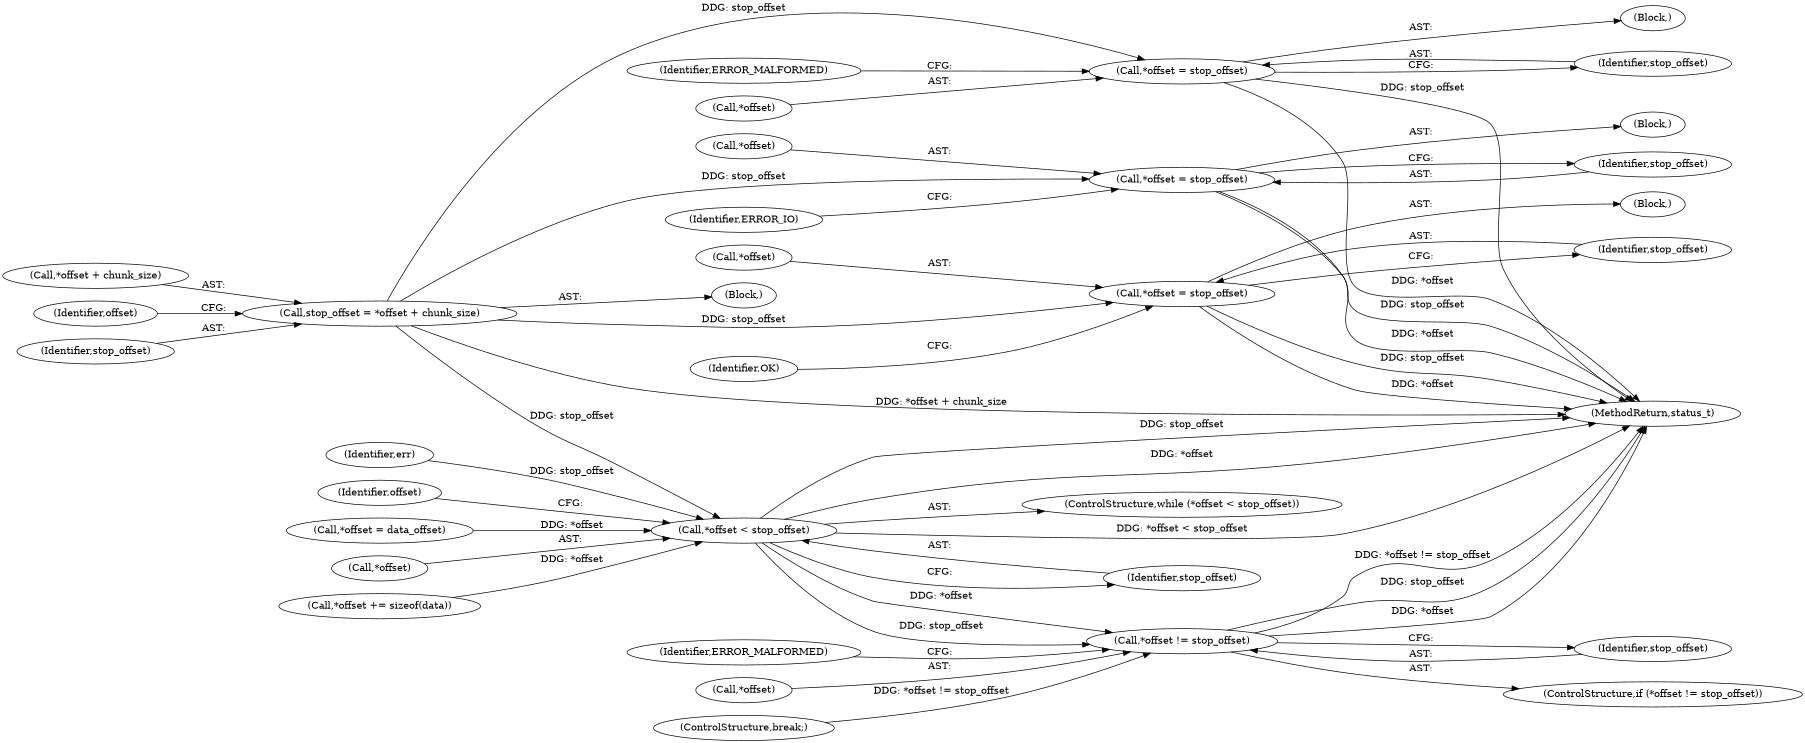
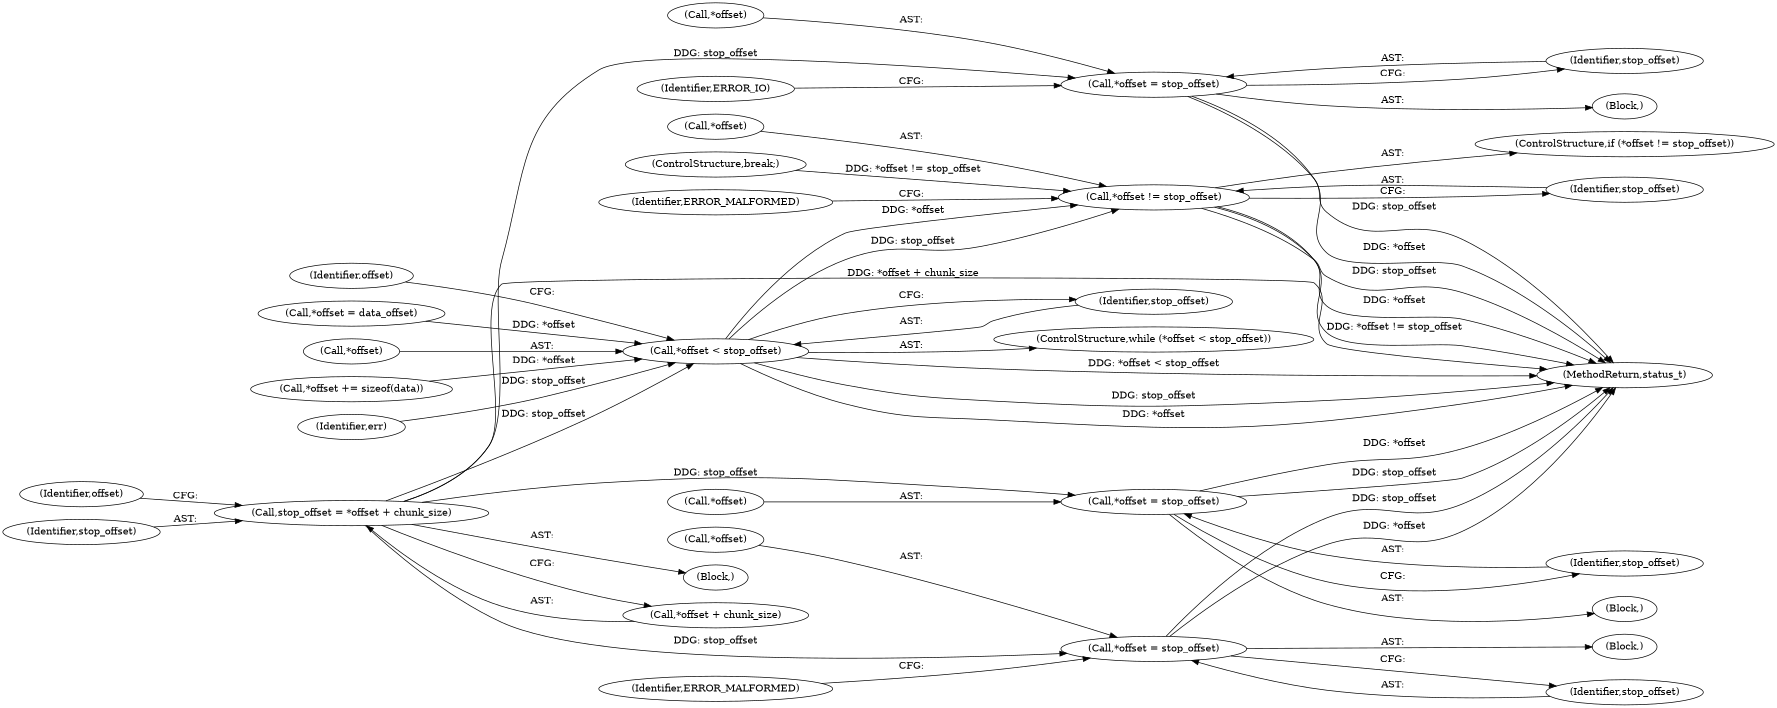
  digraph {
    rankdir=LR
    n1 [label="(Call,stop_offset = *offset + chunk_size)"]
    n2 [label="(Call,*offset = stop_offset)"]
    n3 [label="(Call,*offset = stop_offset)"]
    n4 [label="(Call,*offset = stop_offset)"]
    n5 [label="(Call,*offset < stop_offset)"]
    n6 [label="(MethodReturn,status_t)"]
    n7 [label="(Block,)"]
    n8 [label="(Call,*offset + chunk_size)"]
    n9 [label="(Block,)"]
    n10 [label="(Identifier,stop_offset)"]
    n11 [label="(Identifier,stop_offset)"]
    n12 [label="(Block,)"]
    n13 [label="(Block,)"]
    n14 [label="(Identifier,stop_offset)"]
    n15 [label="(Call,*offset != stop_offset)"]
    n16 [label="(Identifier,stop_offset)"]
    n17 [label="(ControlStructure,while (*offset < stop_offset))"]
    n18 [label="(Identifier,stop_offset)"]
    n19 [label="(ControlStructure,if (*offset != stop_offset))"]
    n20 [label="(Identifier,ERROR_MALFORMED)"]
    n21 [label="(Identifier,ERROR_IO)"]
    n22 [label="(Identifier,ERROR_MALFORMED)"]
    n23 [label="(Call,*offset)"]
    n24 [label="(Identifier,err)"]
    n25 [label="(Call,*offset)"]
    n26 [label="(Identifier,offset)"]
    n27 [label="(Call,*offset = data_offset)"]
-   n28 [label="(Identifier,OK)"]
    n29 [label="(Call,*offset)"]
    n30 [label="(Call,*offset)"]
    n31 [label="(Identifier,offset)"]
    n32 [label="(Call,*offset)"]
    n33 [label="(Identifier,stop_offset)"]
    n34 [label="(Call,*offset += sizeof(data))"]
    n35 [label="(ControlStructure,break;)"]
    n1 -> n2 [label="DDG: stop_offset"]
    n1 -> n3 [label="DDG: stop_offset"]
    n1 -> n4 [label="DDG: stop_offset"]
    n1 -> n5 [label="DDG: stop_offset"]
    n1 -> n6 [label="DDG: *offset + chunk_size"]
    n1 -> n7 [label="AST: "]
+   n1 -> n8 [label="CFG: "]
    n2 -> n6 [label="DDG: stop_offset"]
    n2 -> n6 [label="DDG: *offset"]
    n2 -> n9 [label="AST: "]
    n2 -> n10 [label="CFG: "]
    n3 -> n6 [label="DDG: stop_offset"]
    n3 -> n6 [label="DDG: *offset"]
    n3 -> n11 [label="CFG: "]
    n3 -> n12 [label="AST: "]
    n4 -> n6 [label="DDG: *offset"]
    n4 -> n6 [label="DDG: stop_offset"]
    n4 -> n13 [label="AST: "]
    n4 -> n14 [label="CFG: "]
    n5 -> n6 [label="DDG: stop_offset"]
    n5 -> n6 [label="DDG: *offset"]
    n5 -> n6 [label="DDG: *offset < stop_offset"]
    n5 -> n15 [label="DDG: *offset"]
    n5 -> n15 [label="DDG: stop_offset"]
    n5 -> n16 [label="CFG: "]
    n5 -> n17 [label="AST: "]
    n8 -> n1 [label="AST: "]
    n10 -> n2 [label="AST: "]
    n11 -> n3 [label="AST: "]
    n14 -> n4 [label="AST: "]
    n15 -> n6 [label="DDG: stop_offset"]
    n15 -> n6 [label="DDG: *offset"]
    n15 -> n6 [label="DDG: *offset != stop_offset"]
    n15 -> n18 [label="CFG: "]
    n15 -> n19 [label="AST: "]
    n16 -> n5 [label="AST: "]
    n18 -> n15 [label="AST: "]
    n20 -> n2 [label="CFG: "]
    n21 -> n3 [label="CFG: "]
    n22 -> n15 [label="CFG: "]
    n23 -> n3 [label="AST: "]
    n24 -> n5 [label="DDG: stop_offset"]
    n25 -> n2 [label="AST: "]
    n26 -> n5 [label="CFG: "]
    n27 -> n5 [label="DDG: *offset"]
-   n28 -> n4 [label="CFG: "]
    n29 -> n4 [label="AST: "]
    n30 -> n15 [label="AST: "]
    n31 -> n1 [label="CFG: "]
    n32 -> n5 [label="AST: "]
    n33 -> n1 [label="AST: "]
    n34 -> n5 [label="DDG: *offset"]
    n35 -> n15 [label="DDG: *offset != stop_offset"]
  }
